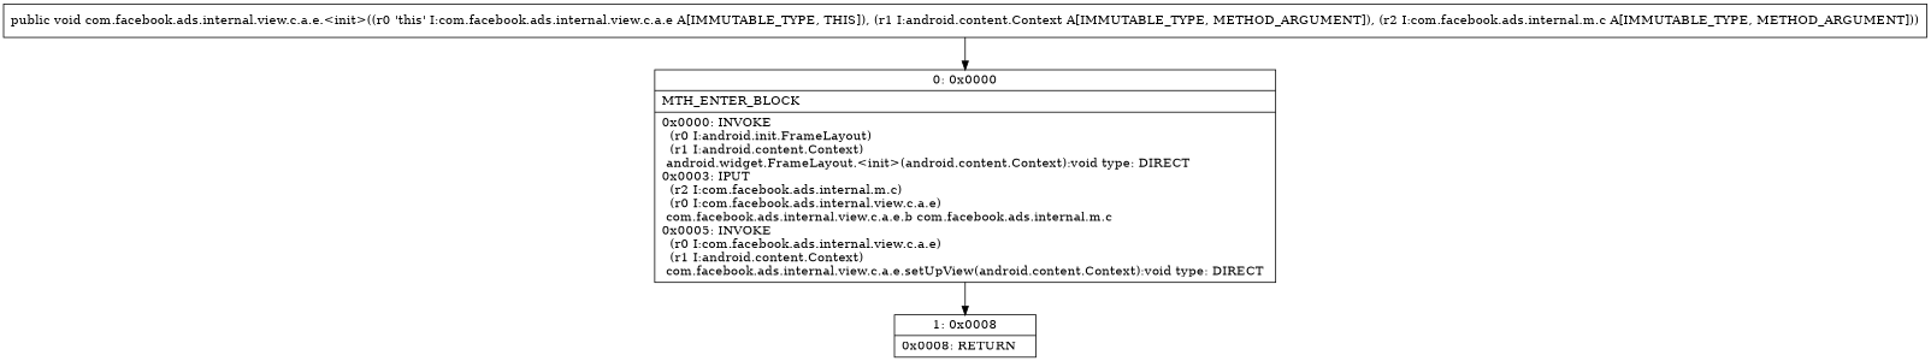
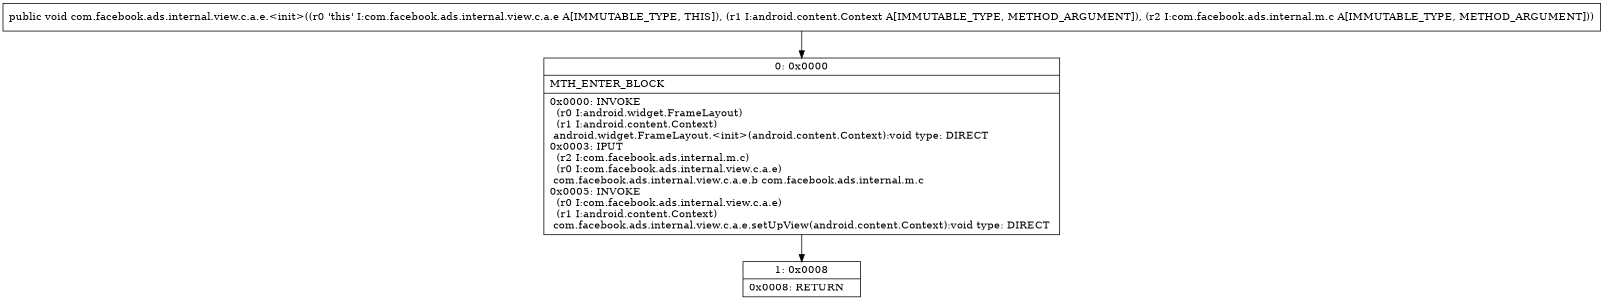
  digraph {
    node [shape=record]
-   n1 [label="{0\:\ 0x0000|MTH_ENTER_BLOCK\l|0x0000: INVOKE  \l  (r0 I:android.init.FrameLayout)\l  (r1 I:android.content.Context)\l android.widget.FrameLayout.\<init\>(android.content.Context):void type: DIRECT \l0x0003: IPUT  \l  (r2 I:com.facebook.ads.internal.m.c)\l  (r0 I:com.facebook.ads.internal.view.c.a.e)\l com.facebook.ads.internal.view.c.a.e.b com.facebook.ads.internal.m.c \l0x0005: INVOKE  \l  (r0 I:com.facebook.ads.internal.view.c.a.e)\l  (r1 I:android.content.Context)\l com.facebook.ads.internal.view.c.a.e.setUpView(android.content.Context):void type: DIRECT \l}"]
+   n1 [label="{0\:\ 0x0000|MTH_ENTER_BLOCK\l|0x0000: INVOKE  \l  (r0 I:android.widget.FrameLayout)\l  (r1 I:android.content.Context)\l android.widget.FrameLayout.\<init\>(android.content.Context):void type: DIRECT \l0x0003: IPUT  \l  (r2 I:com.facebook.ads.internal.m.c)\l  (r0 I:com.facebook.ads.internal.view.c.a.e)\l com.facebook.ads.internal.view.c.a.e.b com.facebook.ads.internal.m.c \l0x0005: INVOKE  \l  (r0 I:com.facebook.ads.internal.view.c.a.e)\l  (r1 I:android.content.Context)\l com.facebook.ads.internal.view.c.a.e.setUpView(android.content.Context):void type: DIRECT \l}"]
    n2 [label="{1\:\ 0x0008|0x0008: RETURN   \l}"]
    n3 [label="{public void com.facebook.ads.internal.view.c.a.e.\<init\>((r0 'this' I:com.facebook.ads.internal.view.c.a.e A[IMMUTABLE_TYPE, THIS]), (r1 I:android.content.Context A[IMMUTABLE_TYPE, METHOD_ARGUMENT]), (r2 I:com.facebook.ads.internal.m.c A[IMMUTABLE_TYPE, METHOD_ARGUMENT])) }"]
    n1 -> n2
    n3 -> n1
  }
